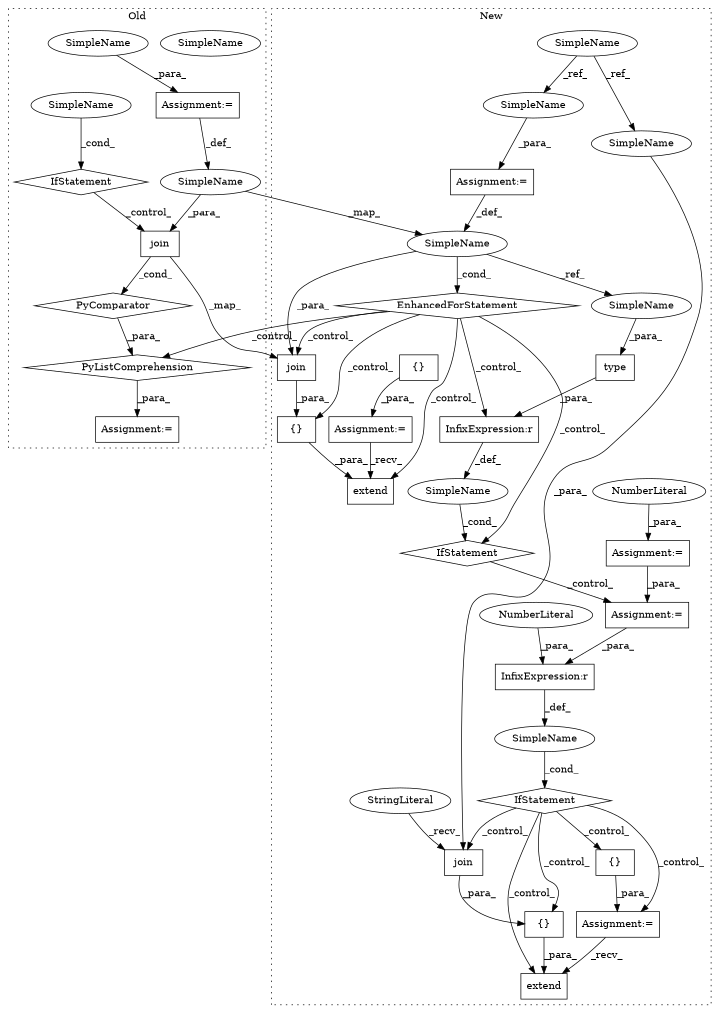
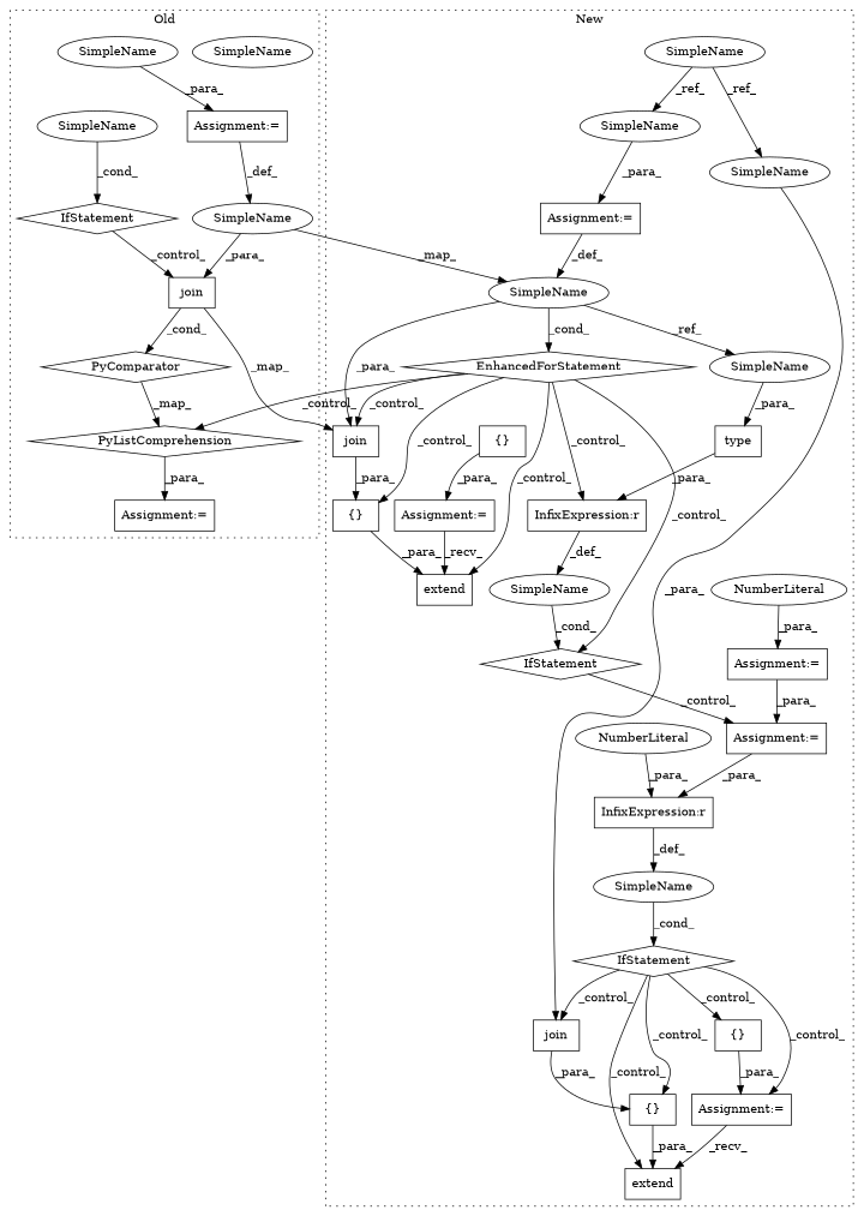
  digraph {
    node [a=42 l=1 s=5307 shape=box]
    n1 [a=113 l=31 label=PyComparator shape=diamond]
    n2 [a=7 l=31 label="Assignment:="]
    n3 [a=109 l=113 label=PyListComprehension s=5233 shape=diamond]
    n4 [a=7 l=12 label="Assignment:=" s=5221]
    n5 [l=7 label=SimpleName s=5310 shape=ellipse]
    n6 [a=32 l="5,1" label=join s="5236,5248"]
    n7 [a=25 l=31 label=IfStatement shape=diamond]
    n8 [l=5 label=SimpleName s=5333 shape=ellipse]
    n9 [l=5 label=SimpleName s=5333 shape=ellipse]
    n10 [l=9 label=SimpleName s=5320 shape=ellipse]
    n11 [a=32 l="7,1" label=extend s="5673,5707"]
    n12 [a=7 label="Assignment:=" s=5555]
    n13 [a=4 l=2 label="{}" s=5568]
    n14 [a=70 l="53,2" label=EnhancedForStatement s="5576,5652" shape=diamond]
    n15 [a=7 l="53,2" label="Assignment:=" s="5576,5652"]
    n16 [l=7 label=SimpleName s=5633 shape=ellipse]
    n17 [a=4 l="1,1" label="{}" s="5689,5706"]
    n18 [a=32 l="5,1" label=join s="5693,5705"]
    n19 [l=9 label=SimpleName s=4664 shape=ellipse]
    n20 [a=32 l="5,1" label=join s="5887,5901"]
    n21 [a=32 l="7,1" label=extend s="5867,5903"]
    n22 [a=4 l=2 label="{}" s=5846]
    n23 [a=27 l=4 label="InfixExpression:r" s=5808]
    n24 [a=34 label=NumberLiteral s=5812 shape=ellipse]
    n25 [a=27 l=4 label="InfixExpression:r" s=5733]
    n26 [a=4 l="1,1" label="{}" s="5883,5902"]
    n27 [a=25 l="4,2" label=IfStatement s="5792,5813" shape=diamond]
    n28 [label=SimpleName shape=ellipse l="" s=""]
    n29 [a=25 l="4,2" label=IfStatement s="5716,5745" shape=diamond]
    n30 [label=SimpleName shape=ellipse l="" s=""]
    n31 [a=7 l=2 label="Assignment:=" s=5769]
    n32 [a=32 l="5,1" label=type s="5720,5732"]
    n33 [a=7 label="Assignment:=" s=5833]
    n34 [a=7 label="Assignment:=" s=5537]
    n35 [a=34 label=NumberLiteral s=5538 shape=ellipse]
-   n36 [a=45 l=2 label=StringLiteral s=5884 shape=ellipse]
    n37 [l=7 label=SimpleName s=5725 shape=ellipse]
    n38 [l=9 label=SimpleName s=5892 shape=ellipse]
    n39 [l=9 label=SimpleName s=5643 shape=ellipse]
    subgraph cluster_1 {
      label=Old
      style=dotted
      n1
      n2
      n3
      n4
      n5
      n6
      n7
      n8
      n9
      n10
    }
    subgraph cluster_2 {
      label=New
      style=dotted
      n11
      n12
      n13
      n14
      n15
      n16
      n17
      n18
      n19
      n20
      n21
      n22
      n23
      n24
      n25
      n26
      n27
      n28
      n29
      n30
      n31
      n32
      n33
      n34
      n35
-     n36
      n37
      n38
      n39
    }
-   n1 -> n3 [label=_para_]
+   n1 -> n3 [label=_map_]
    n2 -> n5 [label=_def_]
    n3 -> n4 [label=_para_]
    n5 -> n6 [label=_para_]
    n5 -> n16 [label=_map_]
    n6 -> n1 [label=_cond_]
    n6 -> n18 [label=_map_]
    n7 -> n6 [label=_control_]
    n9 -> n7 [label=_cond_]
    n10 -> n2 [label=_para_]
    n12 -> n11 [label=_recv_]
    n13 -> n12 [label=_para_]
    n14 -> n3 [label=_control_]
    n14 -> n11 [label=_control_]
    n14 -> n17 [label=_control_]
    n14 -> n18 [label=_control_]
    n14 -> n25 [label=_control_]
    n14 -> n29 [label=_control_]
    n15 -> n16 [label=_def_]
    n16 -> n14 [label=_cond_]
    n16 -> n18 [label=_para_]
    n16 -> n37 [label=_ref_]
    n17 -> n11 [label=_para_]
    n18 -> n17 [label=_para_]
    n19 -> n38 [label=_ref_]
    n19 -> n39 [label=_ref_]
    n20 -> n26 [label=_para_]
    n22 -> n33 [label=_para_]
    n23 -> n28 [label=_def_]
    n24 -> n23 [label=_para_]
    n25 -> n30 [label=_def_]
    n26 -> n21 [label=_para_]
    n27 -> n20 [label=_control_]
    n27 -> n21 [label=_control_]
    n27 -> n22 [label=_control_]
    n27 -> n26 [label=_control_]
    n27 -> n33 [label=_control_]
    n28 -> n27 [label=_cond_]
    n29 -> n31 [label=_control_]
    n30 -> n29 [label=_cond_]
    n31 -> n23 [label=_para_]
    n32 -> n25 [label=_para_]
    n33 -> n21 [label=_recv_]
    n34 -> n31 [label=_para_]
    n35 -> n34 [label=_para_]
-   n36 -> n20 [label=_recv_]
    n37 -> n32 [label=_para_]
    n38 -> n20 [label=_para_]
    n39 -> n15 [label=_para_]
  }
